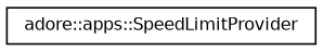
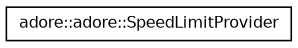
  digraph {
    rankdir=LR
-   n1 [color=black fillcolor=white fontname=Helvetica fontsize=10 height=0.2 label="adore::apps::SpeedLimitProvider" shape=record style=filled width=0.4]
+   n1 [color=black fillcolor=white fontname=Helvetica fontsize=10 height=0.2 label="adore::adore::SpeedLimitProvider" shape=record style=filled width=0.4]
  }
